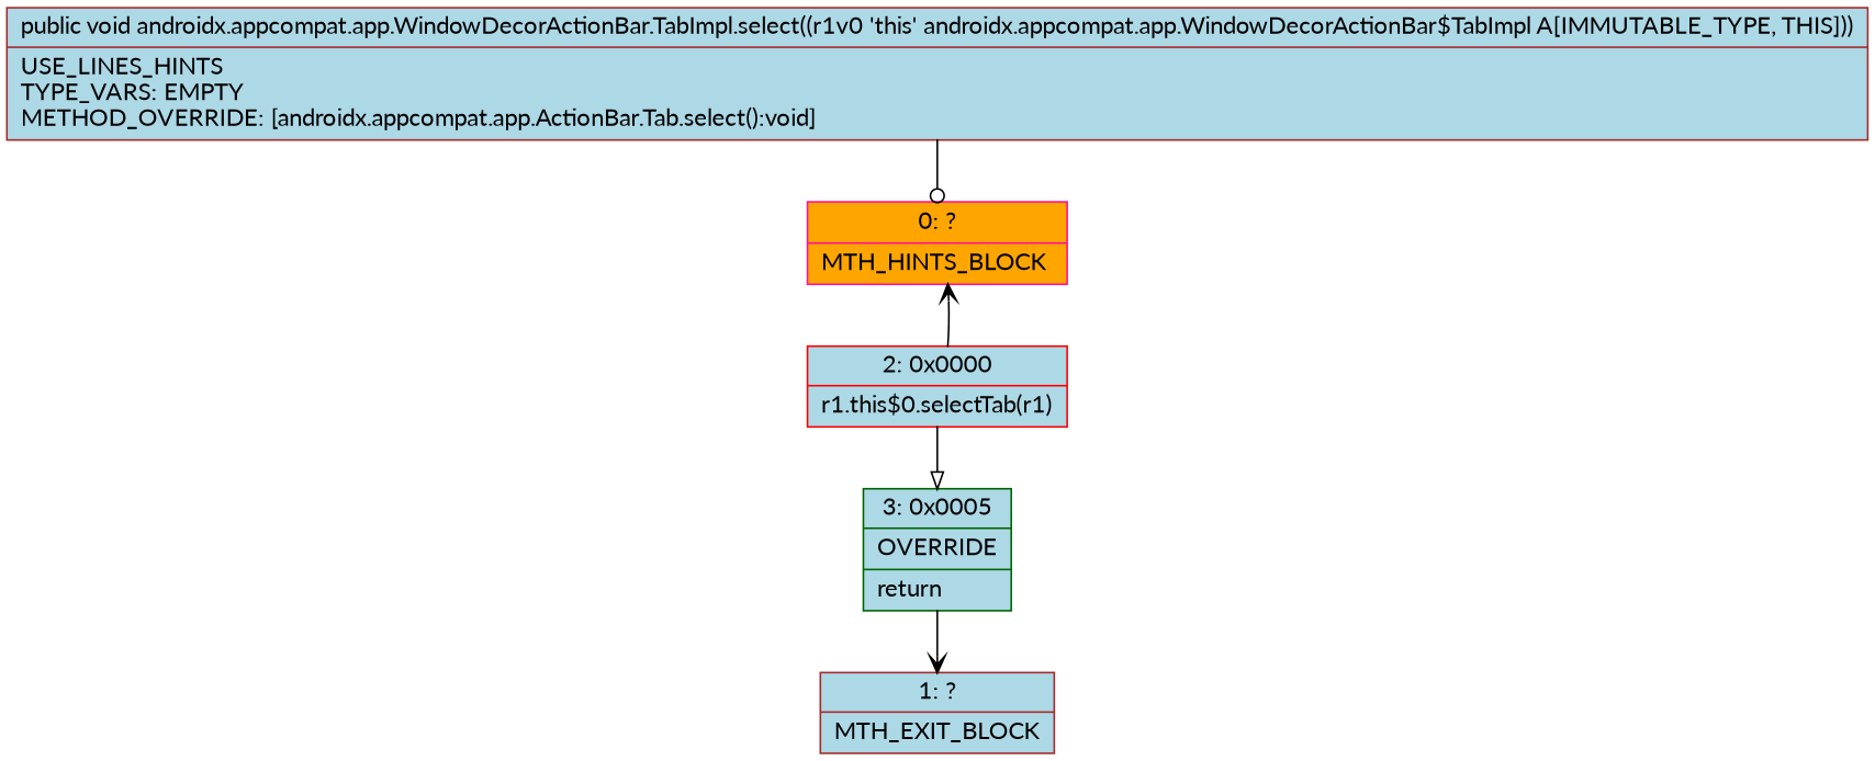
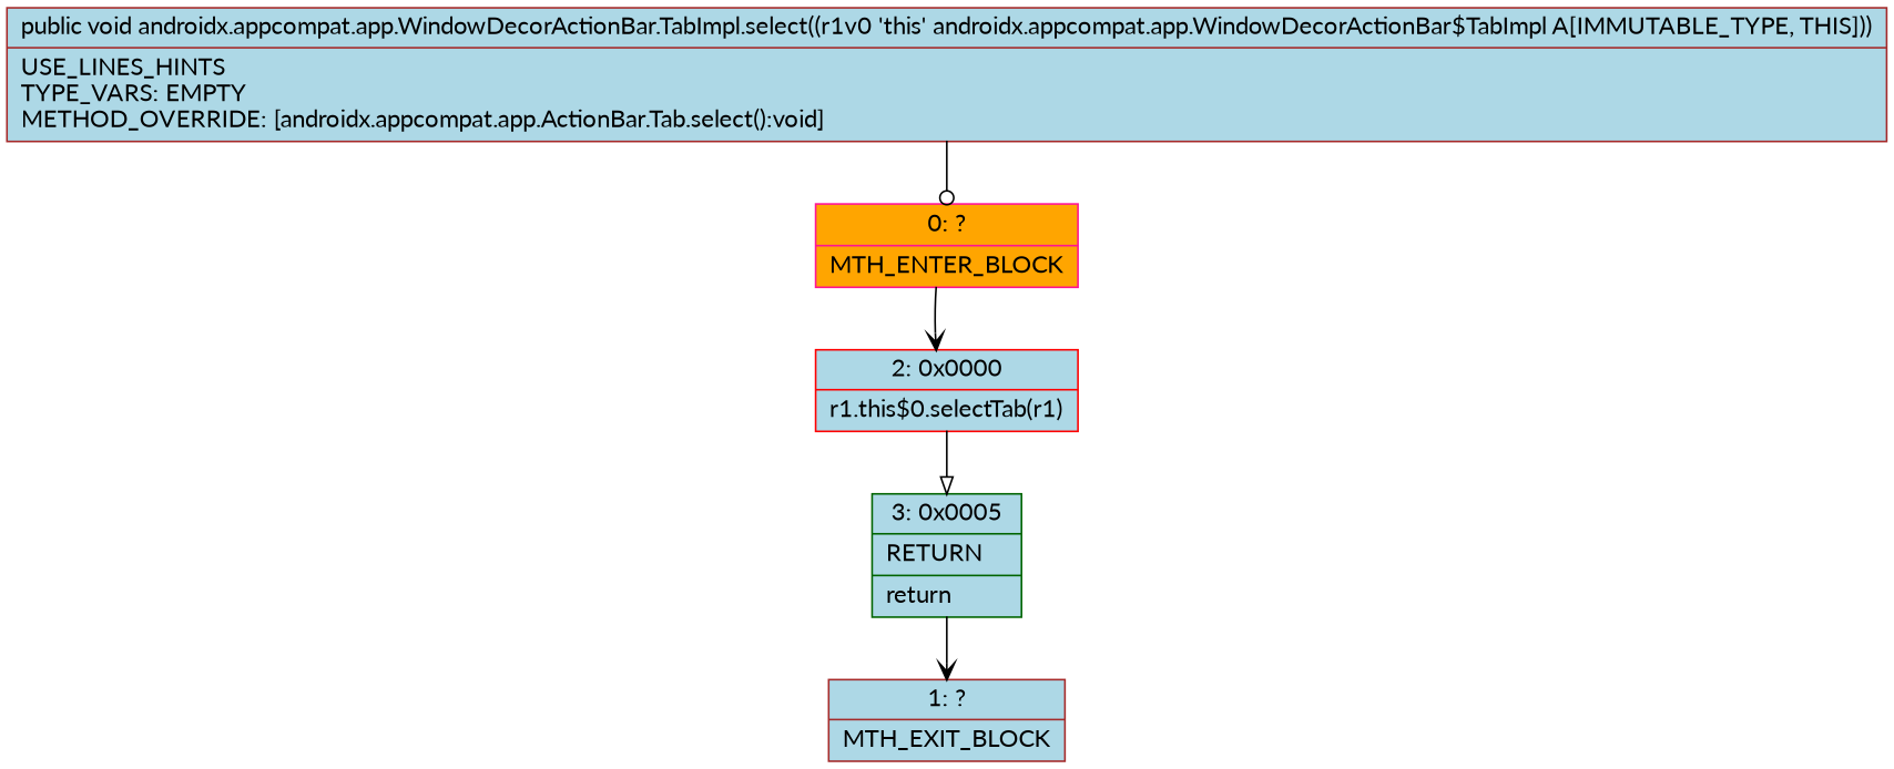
  digraph {
    fontname=Lato
    node [color=brown fillcolor=lightblue fontname=Lato shape=record style=filled]
    edge [arrowhead=vee fontname=Lato]
-   n1 [color=deeppink fillcolor=orange label="{0\:\ ?|MTH_HINTS_BLOCK\l}"]
+   n1 [color=deeppink fillcolor=orange label="{0\:\ ?|MTH_ENTER_BLOCK\l}"]
    n2 [color=red label="{2\:\ 0x0000|r1.this$0.selectTab(r1)\l}"]
-   n3 [color=darkgreen label="{3\:\ 0x0005|OVERRIDE\l|return\l}"]
+   n3 [color=darkgreen label="{3\:\ 0x0005|RETURN\l|return\l}"]
    n4 [label="{1\:\ ?|MTH_EXIT_BLOCK\l}"]
    n5 [label="{public void androidx.appcompat.app.WindowDecorActionBar.TabImpl.select((r1v0 'this' androidx.appcompat.app.WindowDecorActionBar$TabImpl A[IMMUTABLE_TYPE, THIS]))  | USE_LINES_HINTS\lTYPE_VARS: EMPTY\lMETHOD_OVERRIDE: [androidx.appcompat.app.ActionBar.Tab.select():void]\l}"]
-   n2 -> n1
+   n1 -> n2
    n2 -> n3 [arrowhead=onormal]
    n3 -> n4
    n5 -> n1 [arrowhead=odot]
  }
